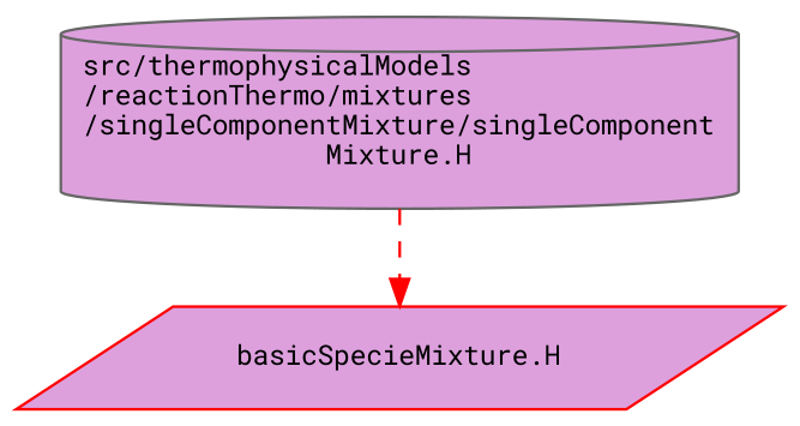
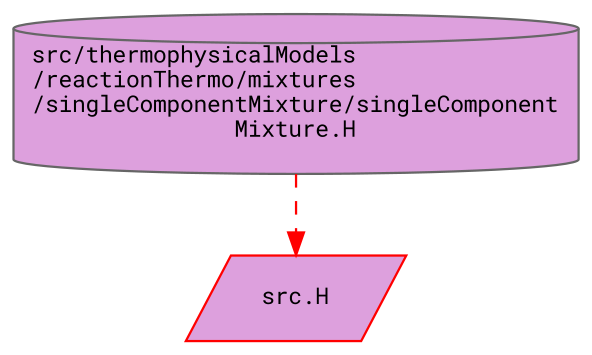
  digraph {
    fontname="Roboto Mono"
    node [fillcolor=plum fontname="Roboto Mono" fontsize=10 style=filled]
    n1 [color=gray40 fontcolor=black height=0.2 label="src/thermophysicalModels\l/reactionThermo/mixtures\l/singleComponentMixture/singleComponent\lMixture.H" shape=cylinder width=0.4]
-   n2 [color=red height=0.2 label="basicSpecieMixture.H" shape=parallelogram width=0.4]
+   n2 [color=red height=0.2 label="src.H" shape=parallelogram width=0.4]
    n1 -> n2 [color=red fontname="Roboto Mono" fontsize=10 labelfontname=Helvetica labelfontsize=10 style=dashed]
  }
